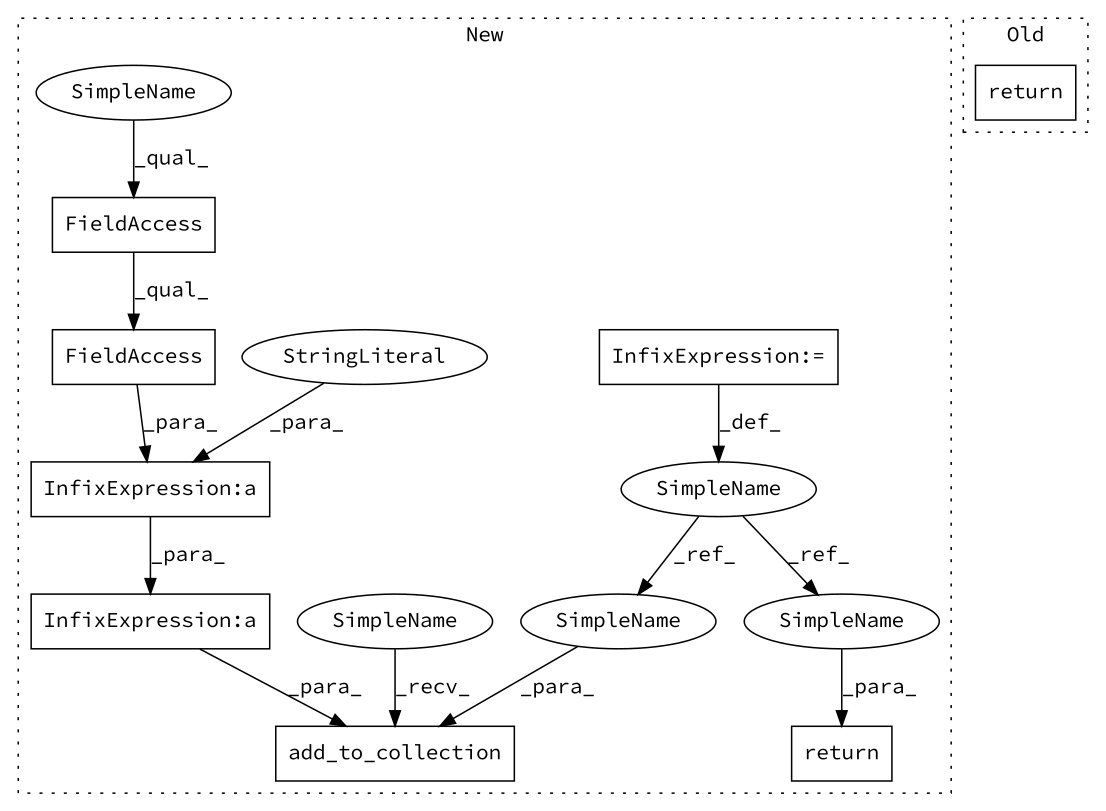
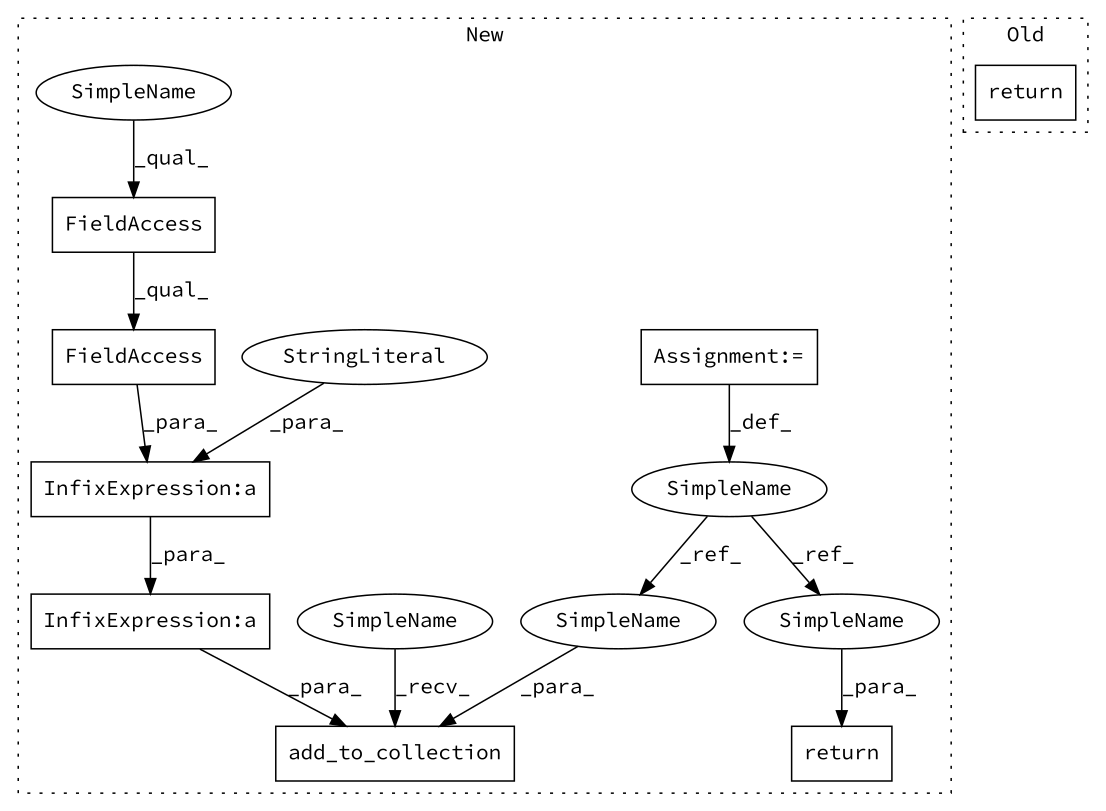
  digraph {
    fontname="Source Code Pro"
    node [a=42 l=1 s=5868 shape=box fontname="Source Code Pro"]
    edge [fontname="Source Code Pro"]
    n1 [a=32 l="18,1" label=add_to_collection s="5849,5917"]
-   n2 [a=7 label="InfixExpression:=" s=5790]
+   n2 [a=7 label="Assignment:=" s=5790]
    n3 [a=41 l=7 label=return s=5924]
    n4 [a=22 l=20 label=FieldAccess]
    n5 [a=22 l=33 label=FieldAccess]
    n6 [a=27 l=3 label="InfixExpression:a" s=5908]
    n7 [a=27 l=3 label="InfixExpression:a" s=5901]
    n8 [label=SimpleName s=5789 shape=ellipse]
    n9 [a=45 l=3 label=StringLiteral s=5904 shape=ellipse]
    n10 [label=SimpleName s=5931 shape=ellipse]
    n11 [label=SimpleName s=5916 shape=ellipse]
    n12 [l=10 label=SimpleName s=5838 shape=ellipse]
    n13 [l=10 label=SimpleName shape=ellipse]
    n14 [a=41 l=7 label=return s=5400]
    subgraph cluster_1 {
      label=New
      style=dotted
      n1
      n2
      n3
      n4
      n5
      n6
      n7
      n8
      n9
      n10
      n11
      n12
      n13
    }
    subgraph cluster_2 {
      label=Old
      style=dotted
      n14
    }
    n2 -> n8 [label=_def_]
    n4 -> n5 [label=_qual_]
    n5 -> n7 [label=_para_]
    n6 -> n1 [label=_para_]
    n7 -> n6 [label=_para_]
    n8 -> n10 [label=_ref_]
    n8 -> n11 [label=_ref_]
    n9 -> n7 [label=_para_]
    n10 -> n3 [label=_para_]
    n11 -> n1 [label=_para_]
    n12 -> n1 [label=_recv_]
    n13 -> n4 [label=_qual_]
  }
